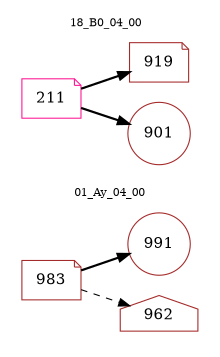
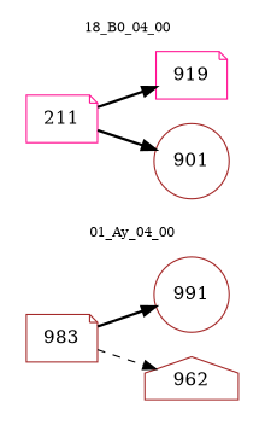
  digraph {
    rankdir=LR
    node [color=brown shape=note]
    edge [color=black style=bold]
    n1 [label=983]
    n2 [label=962 shape=house]
    n3 [label=991 shape=circle]
    n4 [color=deeppink label=211]
    n5 [label=901 shape=circle]
-   n6 [label=919]
+   n6 [color=deeppink label=919]
    subgraph cluster_1 {
      color=white
      fontsize=10
      label="01_Ay_04_00"
      n1
      n2
      n3
    }
    subgraph cluster_2 {
      color=white
      fontsize=10
      label="18_B0_04_00"
      n4
      n5
      n6
    }
    n1 -> n2 [style=dashed]
    n1 -> n3
    n4 -> n5
    n4 -> n6
  }
